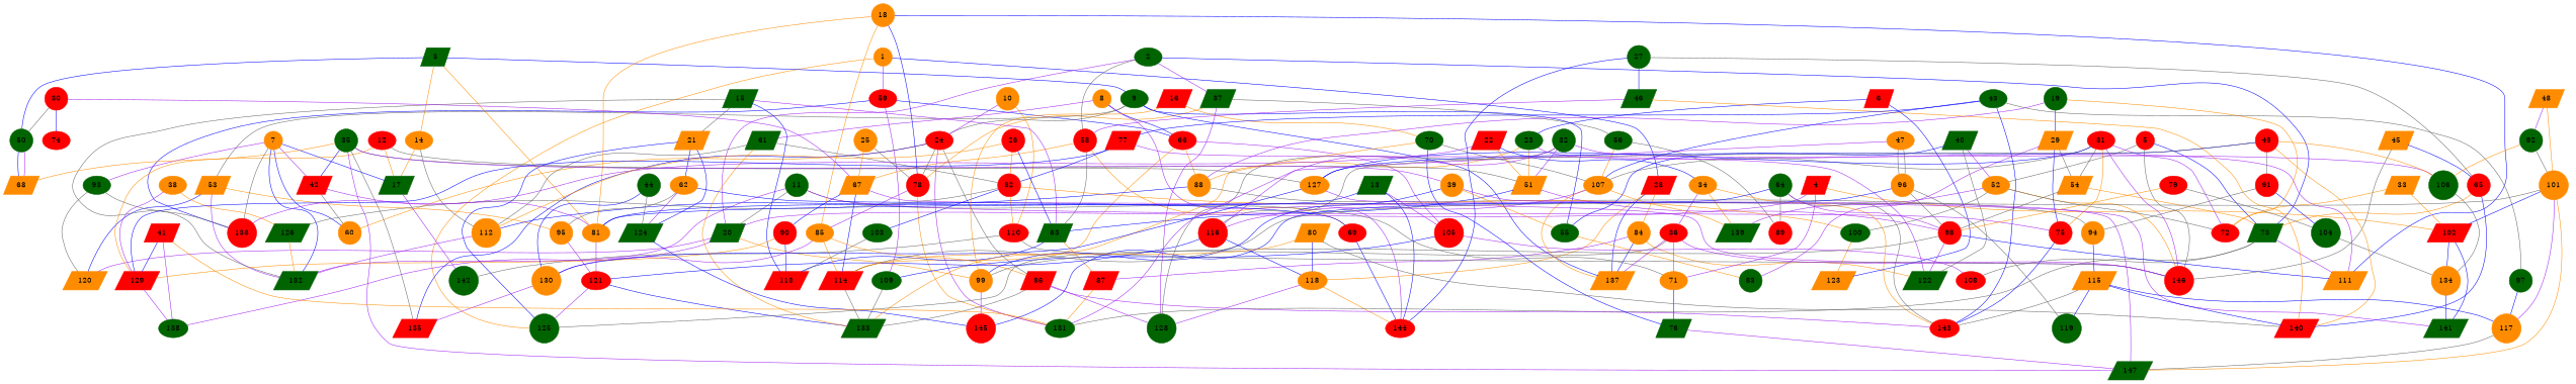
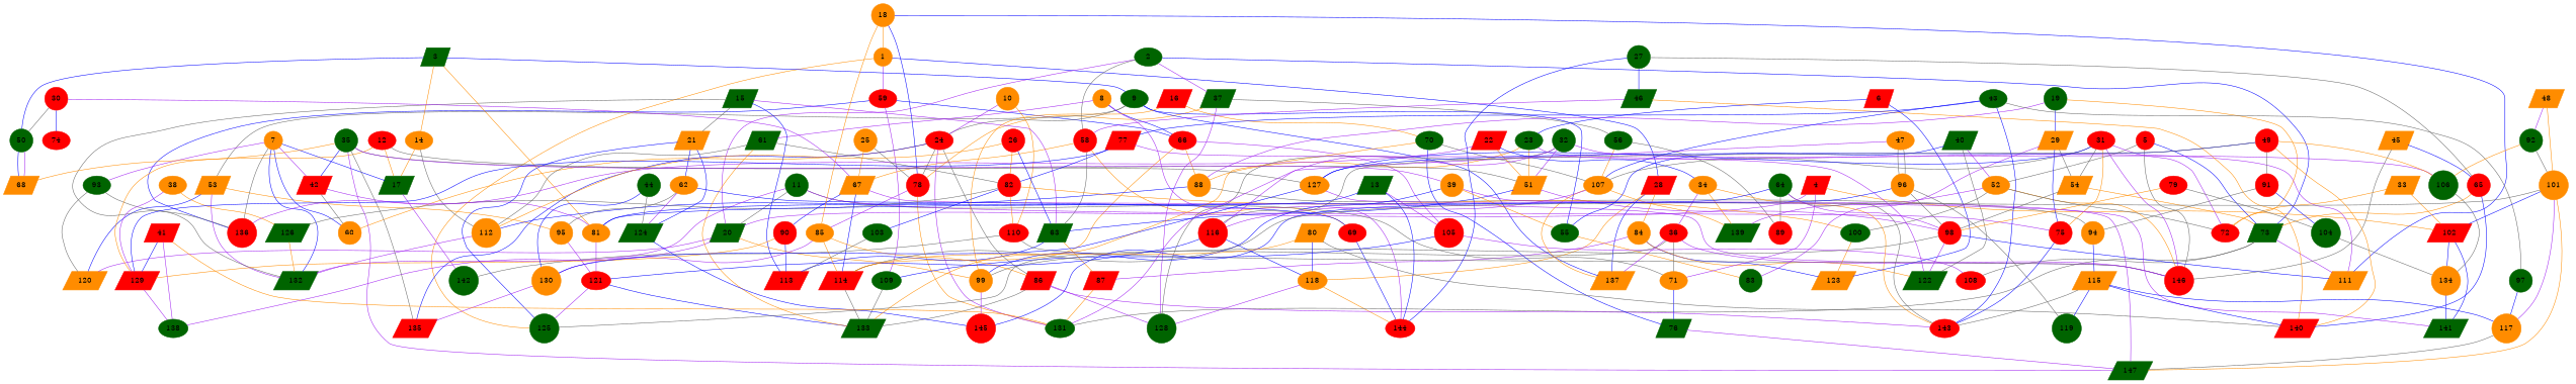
  graph {
    node [color=darkgreen shape=circle style=filled]
    edge [color=blue]
    1 [color=darkorange]
    28 [color=red shape=parallelogram]
    59 [color=red shape=ellipse]
    125
    137 [color=darkorange shape=parallelogram]
    84 [color=darkorange]
    118 [color=darkorange shape=ellipse]
    136 [color=red]
    66 [color=red shape=ellipse]
    109 [shape=ellipse]
    2 [shape=ellipse]
    20 [shape=parallelogram]
    37 [shape=parallelogram]
    58 [color=red]
    73 [shape=parallelogram]
    99 [color=darkorange]
    120 [color=darkorange shape=parallelogram]
    138 [shape=ellipse]
    78 [color=red]
    128
    56 [shape=ellipse]
    63 [shape=parallelogram]
    67 [color=darkorange shape=parallelogram]
    69 [color=red shape=ellipse]
    111 [color=darkorange shape=parallelogram]
    131 [shape=ellipse]
    108 [color=red shape=ellipse]
    3 [shape=parallelogram]
    9 [shape=ellipse]
    14 [color=darkorange shape=ellipse]
    50
    81 [color=darkorange shape=ellipse]
    24 [color=red shape=ellipse]
    53 [color=darkorange shape=parallelogram]
    55 [shape=ellipse]
    17 [shape=parallelogram]
    112 [color=darkorange]
    68 [color=darkorange shape=parallelogram]
    121 [color=red shape=ellipse]
    4 [color=red shape=parallelogram]
    71 [color=darkorange shape=ellipse]
    102 [color=red shape=parallelogram]
    76 [shape=parallelogram]
    141 [shape=parallelogram]
    134 [color=darkorange]
    5 [color=red]
    52 [color=darkorange shape=ellipse]
    146 [color=red]
    72 [color=red shape=ellipse]
    139 [shape=parallelogram]
    100 [shape=ellipse]
    6 [color=red shape=parallelogram]
    23 [shape=ellipse]
    123 [color=darkorange shape=parallelogram]
    51 [color=darkorange shape=parallelogram]
    88 [color=darkorange]
    7 [color=darkorange]
    42 [color=red shape=parallelogram]
    60 [color=darkorange]
    93 [shape=ellipse]
    132 [shape=parallelogram]
    142
    8 [color=darkorange]
    61 [shape=parallelogram]
    144 [color=red shape=ellipse]
    82 [color=red]
    133 [shape=parallelogram]
    105 [color=red]
    114 [color=red shape=parallelogram]
    86 [color=red shape=parallelogram]
    135 [color=red shape=parallelogram]
    95 [color=darkorange]
    83
    10 [color=darkorange]
    110 [color=red shape=ellipse]
    11
    75 [color=red]
    143 [color=red shape=ellipse]
    12 [color=red shape=ellipse]
    129 [color=red shape=parallelogram]
    98 [color=red]
    13 [shape=parallelogram]
    15 [shape=parallelogram]
    21 [color=darkorange shape=parallelogram]
    113 [color=red shape=parallelogram]
    62 [color=darkorange shape=ellipse]
    124 [shape=parallelogram]
    87 [color=red shape=parallelogram]
    16 [color=red shape=parallelogram]
    70 [shape=ellipse]
    107 [color=darkorange shape=ellipse]
    145 [color=red]
    18 [color=darkorange]
    85 [color=darkorange shape=ellipse]
    130 [color=darkorange]
    29 [color=darkorange shape=parallelogram]
    19
    54 [color=darkorange shape=parallelogram]
    94 [color=darkorange]
    22 [color=red shape=parallelogram]
    34 [color=darkorange shape=ellipse]
    36 [color=red shape=ellipse]
    25 [color=darkorange]
    90 [color=red]
    26 [color=red]
    126 [shape=parallelogram]
    103 [shape=ellipse]
    27
    46 [shape=parallelogram]
    65 [color=red]
    140 [color=red shape=parallelogram]
    122 [shape=parallelogram]
    30 [color=red]
    74 [color=red shape=ellipse]
    31 [color=red shape=ellipse]
    127 [color=darkorange shape=ellipse]
    116 [color=red]
    147 [shape=parallelogram]
    32
    106
    33 [color=darkorange shape=parallelogram]
    35
    39 [color=darkorange]
    89 [color=red]
    38 [color=darkorange shape=ellipse]
    45 [color=darkorange shape=parallelogram]
    40 [shape=parallelogram]
    41 [color=red shape=parallelogram]
    43 [shape=ellipse]
    77 [color=red shape=parallelogram]
    97
    117 [color=darkorange]
    44
    47 [color=darkorange shape=ellipse]
    96 [color=darkorange]
    119
    48 [color=darkorange shape=parallelogram]
    92
    101 [color=darkorange]
    49 [color=red]
    91 [color=red]
    104
    64
    79 [color=red shape=ellipse]
    80 [color=darkorange shape=parallelogram]
    115 [color=darkorange shape=parallelogram]
    1 -- 28
    1 -- 59 [color=purple]
    1 -- 125 [color=darkorange]
    28 -- 137
    28 -- 84 [color=darkorange]
    28 -- 118 [color=darkorange]
    59 -- 136
    59 -- 66
    59 -- 109 [color=purple]
-   84 -- 137
+   84 -- 123
    84 -- 87 [color=purple]
    84 -- 122 [color=darkorange]
    118 -- 128 [color=purple]
    118 -- 144 [color=darkorange]
    66 -- 88 [color=darkorange]
    66 -- 105 [color=purple]
    66 -- 114 [color=darkorange]
    109 -- 133 [color=gray40]
    2 -- 20 [color=purple]
    2 -- 37 [color=purple]
    2 -- 58 [color=gray40]
    2 -- 73
    20 -- 99 [color=darkorange]
    20 -- 120 [color=purple]
    20 -- 138 [color=purple]
    37 -- 78 [color=darkorange]
    37 -- 128 [color=purple]
    37 -- 56 [color=gray40]
    58 -- 63 [color=gray40]
    58 -- 67 [color=darkorange]
    58 -- 69 [color=darkorange]
    73 -- 111 [color=purple]
    73 -- 131 [color=gray40]
    73 -- 108 [color=gray40]
    99 -- 145 [color=purple]
    78 -- 131 [color=darkorange]
    78 -- 85 [color=purple]
    56 -- 107 [color=darkorange]
    56 -- 89 [color=gray40]
    63 -- 113
    63 -- 87 [color=darkorange]
    67 -- 146 [color=purple]
    67 -- 114
    67 -- 90
    69 -- 144
    3 -- 9
    3 -- 14 [color=darkorange]
    3 -- 50
    3 -- 81 [color=darkorange]
    9 -- 137
    9 -- 24 [color=gray40]
    9 -- 53 [color=gray40]
    9 -- 55
    14 -- 17 [color=darkorange]
    14 -- 112 [color=gray40]
    50 -- 68
    50 -- 68 [color=purple]
    81 -- 121 [color=purple]
    24 -- 78 [color=gray40]
    24 -- 131 [color=purple]
    24 -- 60 [color=darkorange]
    24 -- 86 [color=gray40]
    24 -- 135
    53 -- 120
    53 -- 132 [color=purple]
    53 -- 95 [color=darkorange]
    55 -- 83 [color=darkorange]
    17 -- 142 [color=purple]
    112 -- 132 [color=purple]
    121 -- 125 [color=purple]
    121 -- 133
    4 -- 20 [color=purple]
    4 -- 71 [color=purple]
    4 -- 102 [color=darkorange]
    71 -- 76
    102 -- 141
    102 -- 134
    76 -- 147 [color=purple]
    134 -- 141
    5 -- 73
    5 -- 52 [color=gray40]
    5 -- 146 [color=gray40]
    52 -- 146 [color=darkorange]
    52 -- 72 [color=gray40]
    52 -- 139 [color=purple]
    52 -- 100 [color=gray40]
    100 -- 123 [color=darkorange]
    6 -- 23
    6 -- 123
    23 -- 111 [color=purple]
    23 -- 51 [color=darkorange]
    23 -- 88 [color=darkorange]
    51 -- 63
    51 -- 98 [color=purple]
    88 -- 112
    88 -- 94 [color=gray40]
    7 -- 136 [color=gray40]
    7 -- 17
    7 -- 42 [color=purple]
    7 -- 60
    7 -- 93 [color=purple]
    7 -- 132
    42 -- 81 [color=purple]
    42 -- 60 [color=gray40]
    93 -- 136 [color=gray40]
    93 -- 120 [color=gray40]
    8 -- 66
    8 -- 61 [color=purple]
    8 -- 144 [color=purple]
    61 -- 112 [color=gray40]
    61 -- 82 [color=gray40]
    61 -- 133 [color=darkorange]
    82 -- 100 [color=darkorange]
    82 -- 110 [color=darkorange]
    82 -- 126 [color=gray40]
    82 -- 103
    105 -- 109
    105 -- 108 [color=purple]
    114 -- 133 [color=gray40]
    86 -- 128 [color=purple]
    86 -- 133 [color=gray40]
    86 -- 143 [color=purple]
    95 -- 121 [color=purple]
    10 -- 24 [color=purple]
    10 -- 110 [color=darkorange]
    110 -- 146 [color=gray40]
    110 -- 142 [color=gray40]
    11 -- 20 [color=gray40]
    11 -- 71 [color=gray40]
    11 -- 132 [color=purple]
    11 -- 75 [color=purple]
    75 -- 143
    12 -- 17 [color=darkorange]
    12 -- 51 [color=gray40]
    12 -- 129 [color=darkorange]
    129 -- 138 [color=purple]
    98 -- 99 [color=gray40]
    98 -- 111
    98 -- 122 [color=purple]
    13 -- 81
    13 -- 144
    13 -- 105 [color=purple]
    15 -- 63 [color=purple]
    15 -- 132 [color=gray40]
    15 -- 21 [color=gray40]
    15 -- 113
    21 -- 125
    21 -- 62
    21 -- 124
    62 -- 69
    62 -- 95 [color=gray40]
    62 -- 124 [color=purple]
    124 -- 145
    87 -- 131 [color=darkorange]
    16 -- 99 [color=darkorange]
    16 -- 70 [color=darkorange]
    70 -- 76
    70 -- 133 [color=darkorange]
    70 -- 107 [color=gray40]
    107 -- 137 [color=darkorange]
    107 -- 139 [color=darkorange]
    107 -- 116 [color=purple]
    18 -- 78
    18 -- 111
-   18 -- 81 [color=darkorange]
+   18 -- 1 [color=darkorange]
    18 -- 85 [color=darkorange]
    85 -- 114 [color=darkorange]
    85 -- 86 [color=darkorange]
    85 -- 130 [color=purple]
    130 -- 135 [color=purple]
    29 -- 83 [color=purple]
    29 -- 75
    29 -- 54 [color=gray40]
    19 -- 72 [color=darkorange]
    19 -- 88 [color=purple]
    19 -- 29
    54 -- 73 [color=darkorange]
    54 -- 98 [color=gray40]
    94 -- 115
    22 -- 136 [color=purple]
    22 -- 51 [color=darkorange]
    22 -- 34
    34 -- 139 [color=darkorange]
    34 -- 143 [color=darkorange]
    34 -- 36 [color=purple]
    36 -- 125 [color=gray40]
    36 -- 137 [color=purple]
    36 -- 71 [color=gray40]
    36 -- 146 [color=purple]
    25 -- 78 [color=gray40]
    25 -- 67 [color=darkorange]
    90 -- 129 [color=darkorange]
    90 -- 113
    26 -- 63
    26 -- 112 [color=darkorange]
    26 -- 82 [color=darkorange]
    126 -- 132 [color=darkorange]
    103 -- 113 [color=gray40]
    27 -- 144
    27 -- 46
    27 -- 65 [color=gray40]
    46 -- 58 [color=purple]
    46 -- 140 [color=darkorange]
    65 -- 73 [color=darkorange]
    65 -- 140
    30 -- 67 [color=purple]
    30 -- 50 [color=gray40]
    30 -- 74
    31 -- 146 [color=purple]
    31 -- 72 [color=purple]
    31 -- 75 [color=darkorange]
    31 -- 107 [color=gray40]
    31 -- 54 [color=gray40]
    31 -- 127
    127 -- 130
    127 -- 147 [color=purple]
    116 -- 118
    116 -- 121
    32 -- 128 [color=gray40]
    32 -- 51 [color=purple]
    32 -- 116 [color=purple]
    32 -- 106 [color=purple]
    106 -- 134 [color=gray40]
    33 -- 102 [color=darkorange]
    33 -- 72 [color=darkorange]
    35 -- 68 [color=darkorange]
    35 -- 42
    35 -- 135 [color=gray40]
    35 -- 127 [color=gray40]
    35 -- 147 [color=purple]
    35 -- 39 [color=purple]
    39 -- 99
    39 -- 55 [color=darkorange]
    39 -- 141 [color=purple]
    38 -- 129 [color=purple]
    38 -- 126 [color=darkorange]
    45 -- 146 [color=gray40]
    45 -- 65
    40 -- 55
    40 -- 52 [color=purple]
    40 -- 122 [color=gray40]
    41 -- 138 [color=purple]
    41 -- 131 [color=darkorange]
    41 -- 129
    43 -- 143
    43 -- 107
    43 -- 77
    43 -- 97 [color=gray40]
    77 -- 82
    77 -- 129
    77 -- 122 [color=purple]
    97 -- 117
    117 -- 147 [color=gray40]
    44 -- 124 [color=gray40]
    44 -- 130
    47 -- 131 [color=purple]
    47 -- 96 [color=gray40]
    47 -- 96 [color=gray40]
    96 -- 98 [color=gray40]
    96 -- 145
    96 -- 119 [color=gray40]
    48 -- 92 [color=purple]
    48 -- 101 [color=darkorange]
    92 -- 106 [color=darkorange]
    92 -- 101 [color=gray40]
    101 -- 102
    101 -- 114 [color=gray40]
    101 -- 147 [color=darkorange]
    101 -- 117 [color=purple]
    49 -- 140 [color=darkorange]
    49 -- 127
    49 -- 116 [color=gray40]
    49 -- 106 [color=darkorange]
    49 -- 91 [color=gray40]
    91 -- 94 [color=gray40]
    91 -- 104
    104 -- 134 [color=gray40]
    64 -- 81
    64 -- 143 [color=gray40]
    64 -- 98 [color=purple]
    64 -- 89 [color=gray40]
    79 -- 98 [color=darkorange]
    79 -- 104 [color=gray40]
    80 -- 118
    80 -- 114 [color=darkorange]
    80 -- 140 [color=gray40]
    115 -- 143 [color=gray40]
    115 -- 140
    115 -- 117
    115 -- 119
  }
